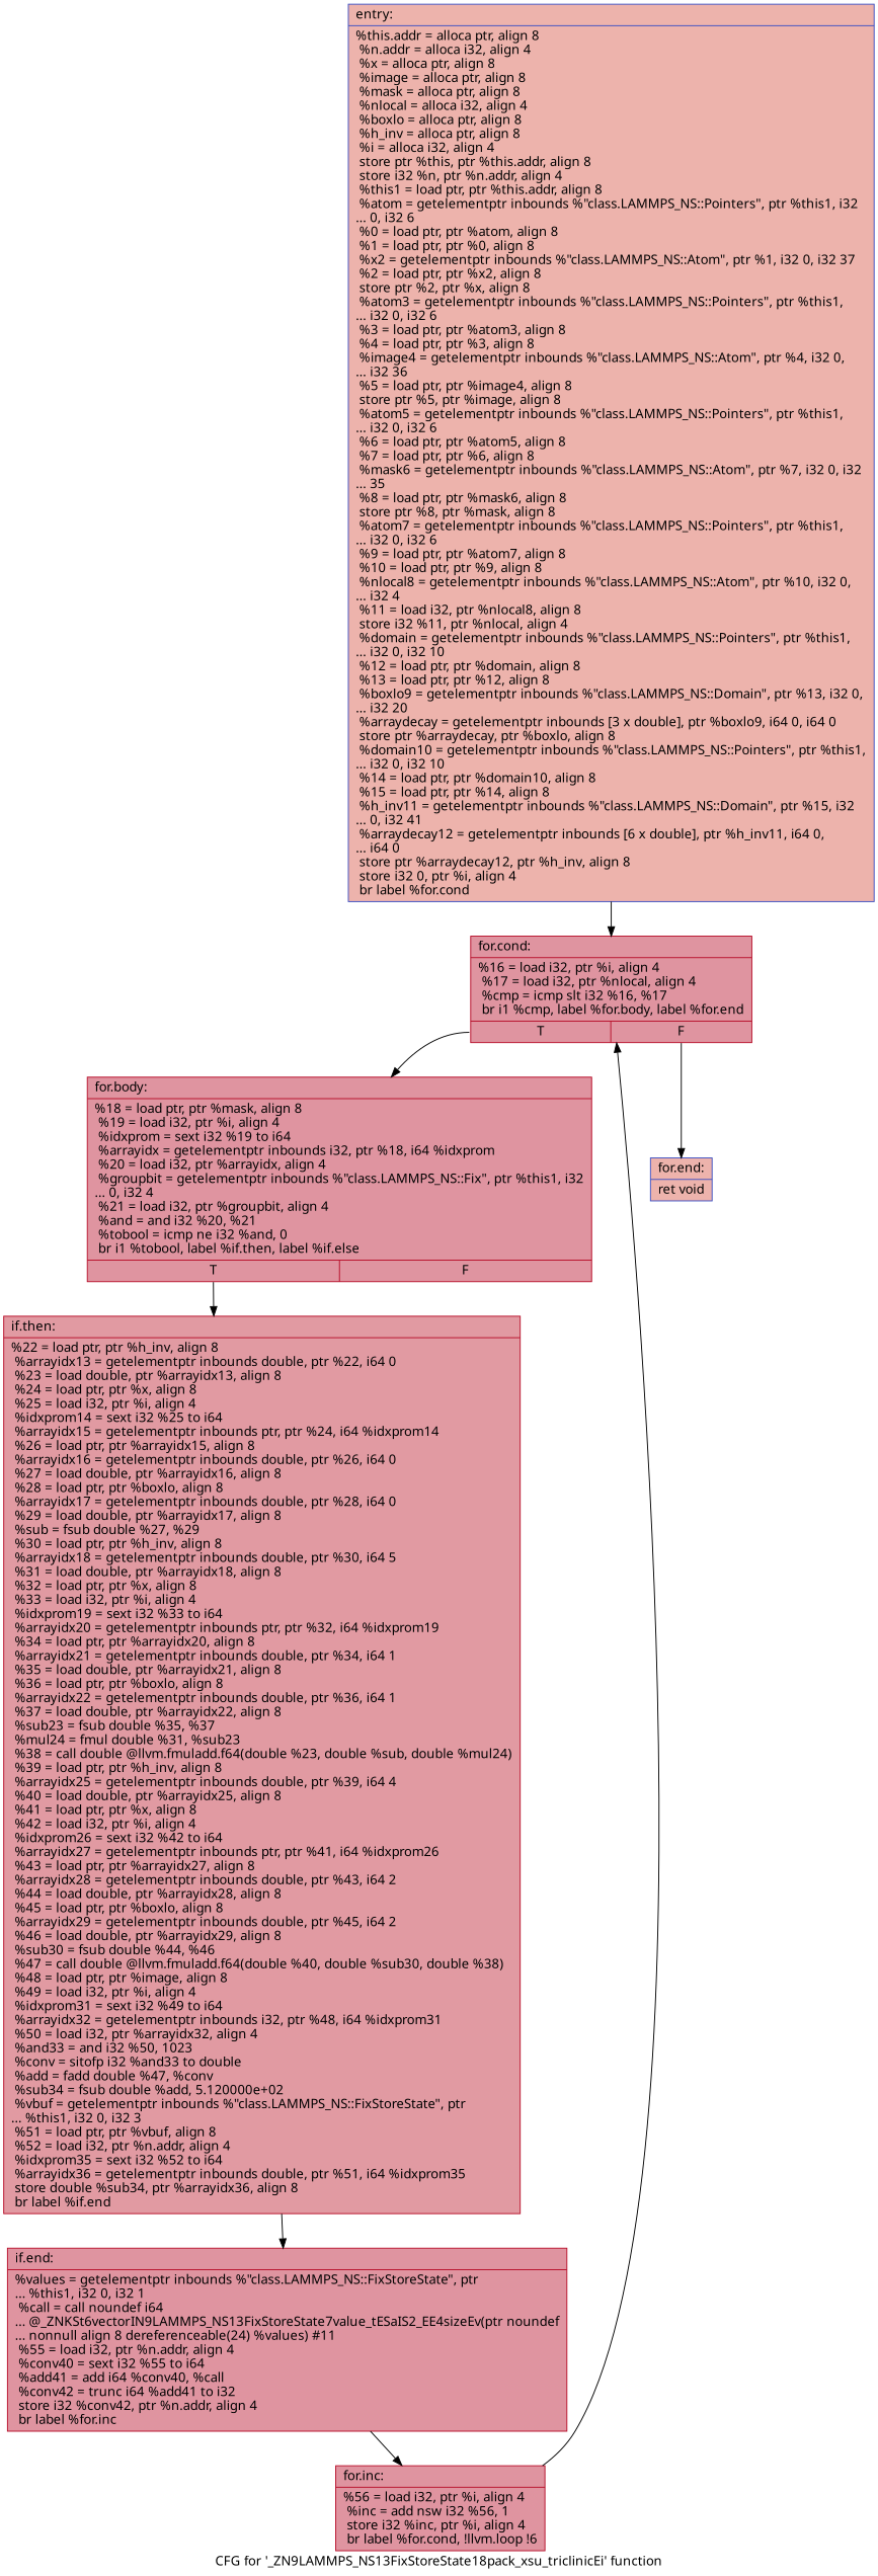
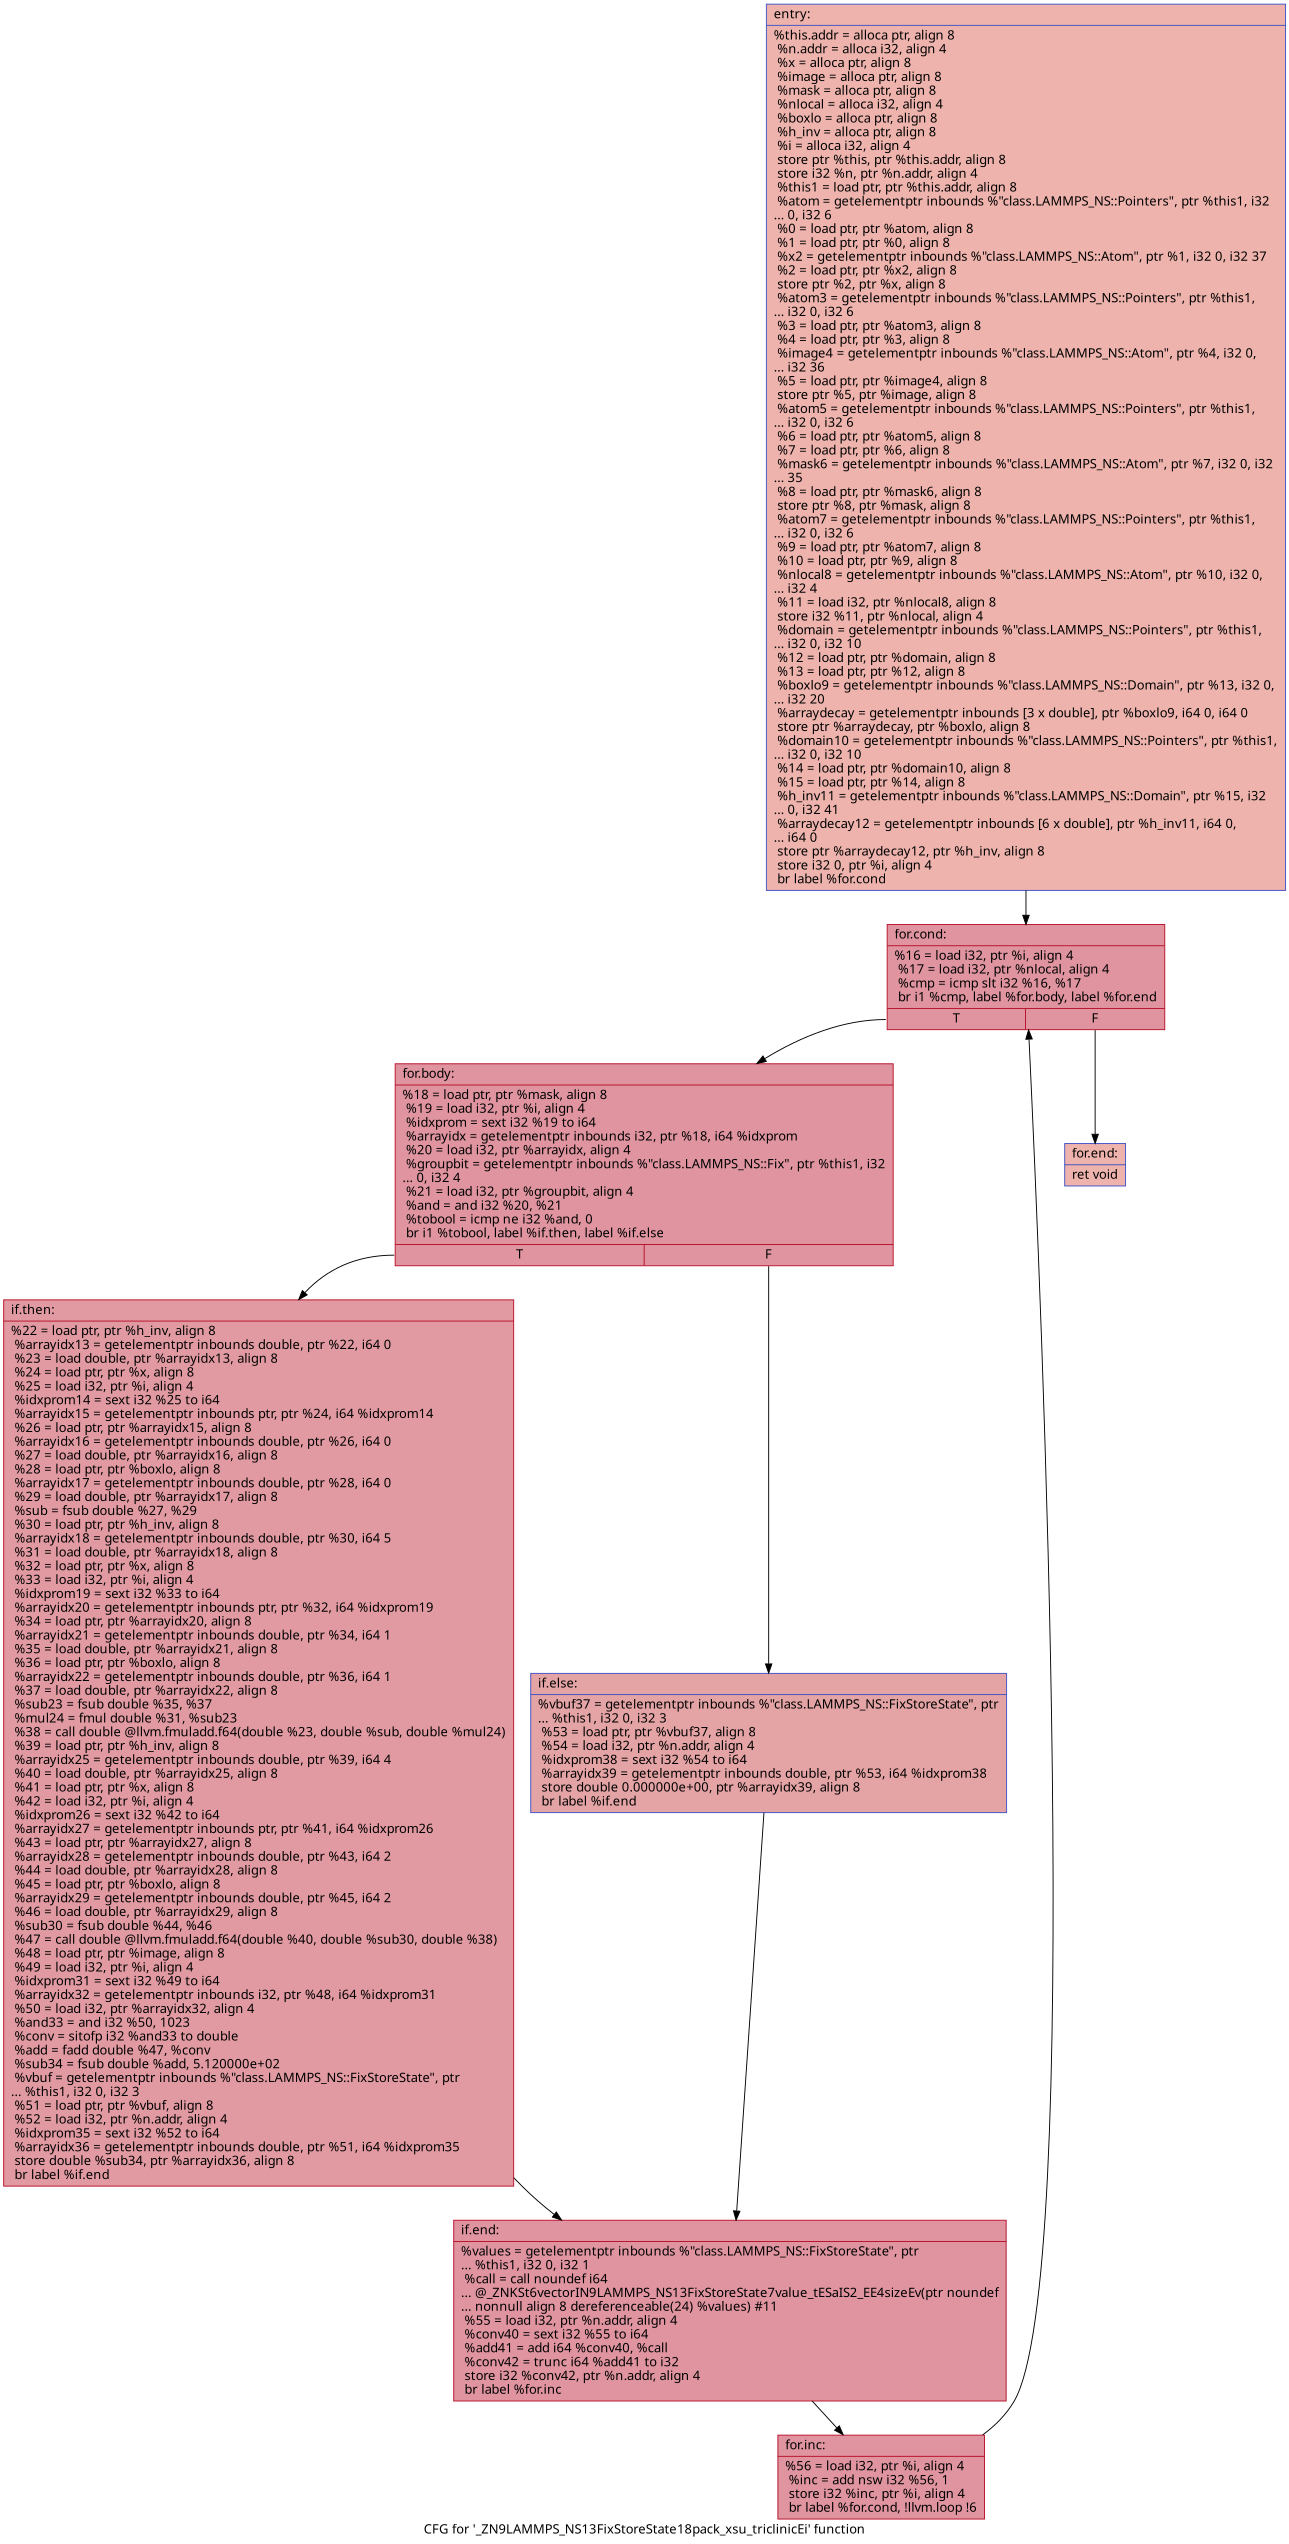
  digraph {
    label="CFG for '_ZN9LAMMPS_NS13FixStoreState18pack_xsu_triclinicEi' function"
    fontname="Noto Sans"
    node [color="#b70d28ff" fillcolor="#b70d2870" fontname="Noto Sans" shape=record style=filled]
    edge [fontname="Noto Sans"]
    n1 [color="#3d50c3ff" fillcolor="#d6524470" label="{entry:\l|  %this.addr = alloca ptr, align 8\l  %n.addr = alloca i32, align 4\l  %x = alloca ptr, align 8\l  %image = alloca ptr, align 8\l  %mask = alloca ptr, align 8\l  %nlocal = alloca i32, align 4\l  %boxlo = alloca ptr, align 8\l  %h_inv = alloca ptr, align 8\l  %i = alloca i32, align 4\l  store ptr %this, ptr %this.addr, align 8\l  store i32 %n, ptr %n.addr, align 4\l  %this1 = load ptr, ptr %this.addr, align 8\l  %atom = getelementptr inbounds %\"class.LAMMPS_NS::Pointers\", ptr %this1, i32\l... 0, i32 6\l  %0 = load ptr, ptr %atom, align 8\l  %1 = load ptr, ptr %0, align 8\l  %x2 = getelementptr inbounds %\"class.LAMMPS_NS::Atom\", ptr %1, i32 0, i32 37\l  %2 = load ptr, ptr %x2, align 8\l  store ptr %2, ptr %x, align 8\l  %atom3 = getelementptr inbounds %\"class.LAMMPS_NS::Pointers\", ptr %this1,\l... i32 0, i32 6\l  %3 = load ptr, ptr %atom3, align 8\l  %4 = load ptr, ptr %3, align 8\l  %image4 = getelementptr inbounds %\"class.LAMMPS_NS::Atom\", ptr %4, i32 0,\l... i32 36\l  %5 = load ptr, ptr %image4, align 8\l  store ptr %5, ptr %image, align 8\l  %atom5 = getelementptr inbounds %\"class.LAMMPS_NS::Pointers\", ptr %this1,\l... i32 0, i32 6\l  %6 = load ptr, ptr %atom5, align 8\l  %7 = load ptr, ptr %6, align 8\l  %mask6 = getelementptr inbounds %\"class.LAMMPS_NS::Atom\", ptr %7, i32 0, i32\l... 35\l  %8 = load ptr, ptr %mask6, align 8\l  store ptr %8, ptr %mask, align 8\l  %atom7 = getelementptr inbounds %\"class.LAMMPS_NS::Pointers\", ptr %this1,\l... i32 0, i32 6\l  %9 = load ptr, ptr %atom7, align 8\l  %10 = load ptr, ptr %9, align 8\l  %nlocal8 = getelementptr inbounds %\"class.LAMMPS_NS::Atom\", ptr %10, i32 0,\l... i32 4\l  %11 = load i32, ptr %nlocal8, align 8\l  store i32 %11, ptr %nlocal, align 4\l  %domain = getelementptr inbounds %\"class.LAMMPS_NS::Pointers\", ptr %this1,\l... i32 0, i32 10\l  %12 = load ptr, ptr %domain, align 8\l  %13 = load ptr, ptr %12, align 8\l  %boxlo9 = getelementptr inbounds %\"class.LAMMPS_NS::Domain\", ptr %13, i32 0,\l... i32 20\l  %arraydecay = getelementptr inbounds [3 x double], ptr %boxlo9, i64 0, i64 0\l  store ptr %arraydecay, ptr %boxlo, align 8\l  %domain10 = getelementptr inbounds %\"class.LAMMPS_NS::Pointers\", ptr %this1,\l... i32 0, i32 10\l  %14 = load ptr, ptr %domain10, align 8\l  %15 = load ptr, ptr %14, align 8\l  %h_inv11 = getelementptr inbounds %\"class.LAMMPS_NS::Domain\", ptr %15, i32\l... 0, i32 41\l  %arraydecay12 = getelementptr inbounds [6 x double], ptr %h_inv11, i64 0,\l... i64 0\l  store ptr %arraydecay12, ptr %h_inv, align 8\l  store i32 0, ptr %i, align 4\l  br label %for.cond\l}"]
    n2 [label="{for.cond:\l|  %16 = load i32, ptr %i, align 4\l  %17 = load i32, ptr %nlocal, align 4\l  %cmp = icmp slt i32 %16, %17\l  br i1 %cmp, label %for.body, label %for.end\l|{<s0>T|<s1>F}}"]
    n3 [label="{for.body:\l|  %18 = load ptr, ptr %mask, align 8\l  %19 = load i32, ptr %i, align 4\l  %idxprom = sext i32 %19 to i64\l  %arrayidx = getelementptr inbounds i32, ptr %18, i64 %idxprom\l  %20 = load i32, ptr %arrayidx, align 4\l  %groupbit = getelementptr inbounds %\"class.LAMMPS_NS::Fix\", ptr %this1, i32\l... 0, i32 4\l  %21 = load i32, ptr %groupbit, align 4\l  %and = and i32 %20, %21\l  %tobool = icmp ne i32 %and, 0\l  br i1 %tobool, label %if.then, label %if.else\l|{<s0>T|<s1>F}}"]
    n4 [color="#3d50c3ff" fillcolor="#d6524470" label="{for.end:\l|  ret void\l}"]
    n5 [fillcolor="#bb1b2c70" label="{if.then:\l|  %22 = load ptr, ptr %h_inv, align 8\l  %arrayidx13 = getelementptr inbounds double, ptr %22, i64 0\l  %23 = load double, ptr %arrayidx13, align 8\l  %24 = load ptr, ptr %x, align 8\l  %25 = load i32, ptr %i, align 4\l  %idxprom14 = sext i32 %25 to i64\l  %arrayidx15 = getelementptr inbounds ptr, ptr %24, i64 %idxprom14\l  %26 = load ptr, ptr %arrayidx15, align 8\l  %arrayidx16 = getelementptr inbounds double, ptr %26, i64 0\l  %27 = load double, ptr %arrayidx16, align 8\l  %28 = load ptr, ptr %boxlo, align 8\l  %arrayidx17 = getelementptr inbounds double, ptr %28, i64 0\l  %29 = load double, ptr %arrayidx17, align 8\l  %sub = fsub double %27, %29\l  %30 = load ptr, ptr %h_inv, align 8\l  %arrayidx18 = getelementptr inbounds double, ptr %30, i64 5\l  %31 = load double, ptr %arrayidx18, align 8\l  %32 = load ptr, ptr %x, align 8\l  %33 = load i32, ptr %i, align 4\l  %idxprom19 = sext i32 %33 to i64\l  %arrayidx20 = getelementptr inbounds ptr, ptr %32, i64 %idxprom19\l  %34 = load ptr, ptr %arrayidx20, align 8\l  %arrayidx21 = getelementptr inbounds double, ptr %34, i64 1\l  %35 = load double, ptr %arrayidx21, align 8\l  %36 = load ptr, ptr %boxlo, align 8\l  %arrayidx22 = getelementptr inbounds double, ptr %36, i64 1\l  %37 = load double, ptr %arrayidx22, align 8\l  %sub23 = fsub double %35, %37\l  %mul24 = fmul double %31, %sub23\l  %38 = call double @llvm.fmuladd.f64(double %23, double %sub, double %mul24)\l  %39 = load ptr, ptr %h_inv, align 8\l  %arrayidx25 = getelementptr inbounds double, ptr %39, i64 4\l  %40 = load double, ptr %arrayidx25, align 8\l  %41 = load ptr, ptr %x, align 8\l  %42 = load i32, ptr %i, align 4\l  %idxprom26 = sext i32 %42 to i64\l  %arrayidx27 = getelementptr inbounds ptr, ptr %41, i64 %idxprom26\l  %43 = load ptr, ptr %arrayidx27, align 8\l  %arrayidx28 = getelementptr inbounds double, ptr %43, i64 2\l  %44 = load double, ptr %arrayidx28, align 8\l  %45 = load ptr, ptr %boxlo, align 8\l  %arrayidx29 = getelementptr inbounds double, ptr %45, i64 2\l  %46 = load double, ptr %arrayidx29, align 8\l  %sub30 = fsub double %44, %46\l  %47 = call double @llvm.fmuladd.f64(double %40, double %sub30, double %38)\l  %48 = load ptr, ptr %image, align 8\l  %49 = load i32, ptr %i, align 4\l  %idxprom31 = sext i32 %49 to i64\l  %arrayidx32 = getelementptr inbounds i32, ptr %48, i64 %idxprom31\l  %50 = load i32, ptr %arrayidx32, align 4\l  %and33 = and i32 %50, 1023\l  %conv = sitofp i32 %and33 to double\l  %add = fadd double %47, %conv\l  %sub34 = fsub double %add, 5.120000e+02\l  %vbuf = getelementptr inbounds %\"class.LAMMPS_NS::FixStoreState\", ptr\l... %this1, i32 0, i32 3\l  %51 = load ptr, ptr %vbuf, align 8\l  %52 = load i32, ptr %n.addr, align 4\l  %idxprom35 = sext i32 %52 to i64\l  %arrayidx36 = getelementptr inbounds double, ptr %51, i64 %idxprom35\l  store double %sub34, ptr %arrayidx36, align 8\l  br label %if.end\l}"]
+   n6 [color="#3d50c3ff" fillcolor="#c32e3170" label="{if.else:\l|  %vbuf37 = getelementptr inbounds %\"class.LAMMPS_NS::FixStoreState\", ptr\l... %this1, i32 0, i32 3\l  %53 = load ptr, ptr %vbuf37, align 8\l  %54 = load i32, ptr %n.addr, align 4\l  %idxprom38 = sext i32 %54 to i64\l  %arrayidx39 = getelementptr inbounds double, ptr %53, i64 %idxprom38\l  store double 0.000000e+00, ptr %arrayidx39, align 8\l  br label %if.end\l}"]
    n7 [label="{if.end:\l|  %values = getelementptr inbounds %\"class.LAMMPS_NS::FixStoreState\", ptr\l... %this1, i32 0, i32 1\l  %call = call noundef i64\l... @_ZNKSt6vectorIN9LAMMPS_NS13FixStoreState7value_tESaIS2_EE4sizeEv(ptr noundef\l... nonnull align 8 dereferenceable(24) %values) #11\l  %55 = load i32, ptr %n.addr, align 4\l  %conv40 = sext i32 %55 to i64\l  %add41 = add i64 %conv40, %call\l  %conv42 = trunc i64 %add41 to i32\l  store i32 %conv42, ptr %n.addr, align 4\l  br label %for.inc\l}"]
    n8 [label="{for.inc:\l|  %56 = load i32, ptr %i, align 4\l  %inc = add nsw i32 %56, 1\l  store i32 %inc, ptr %i, align 4\l  br label %for.cond, !llvm.loop !6\l}"]
    n1 -> n2
    n2 -> n3 [tailport=s0]
    n2 -> n4 [tailport=s1]
    n3 -> n5 [tailport=s0]
+   n3 -> n6 [tailport=s1]
    n5 -> n7
+   n6 -> n7
    n7 -> n8
    n8 -> n2
  }
